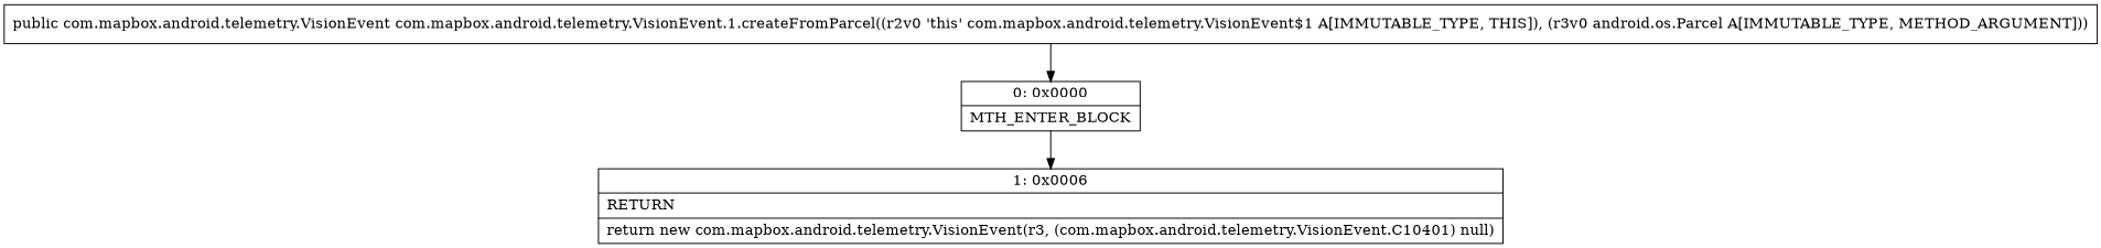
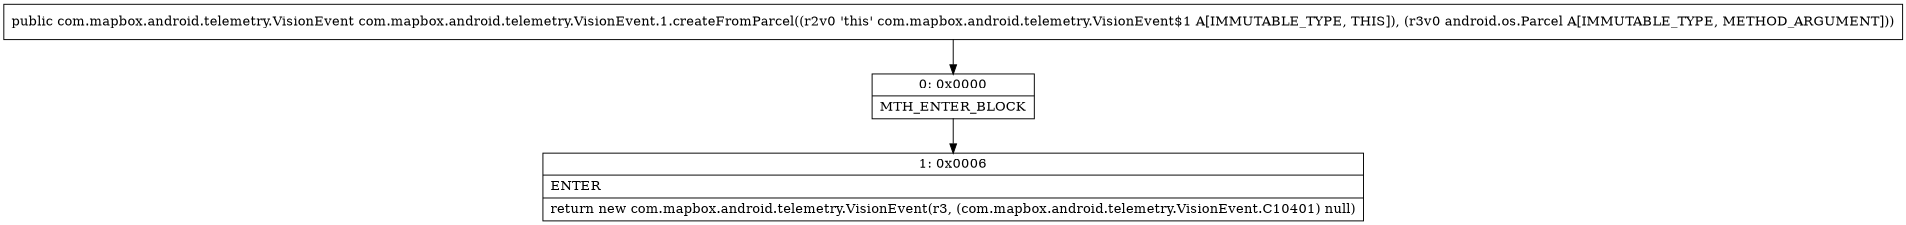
  digraph {
    node [shape=record]
    n1 [label="{0\:\ 0x0000|MTH_ENTER_BLOCK\l}"]
-   n2 [label="{1\:\ 0x0006|RETURN\l|return new com.mapbox.android.telemetry.VisionEvent(r3, (com.mapbox.android.telemetry.VisionEvent.C10401) null)\l}"]
+   n2 [label="{1\:\ 0x0006|ENTER\l|return new com.mapbox.android.telemetry.VisionEvent(r3, (com.mapbox.android.telemetry.VisionEvent.C10401) null)\l}"]
    n3 [label="{public com.mapbox.android.telemetry.VisionEvent com.mapbox.android.telemetry.VisionEvent.1.createFromParcel((r2v0 'this' com.mapbox.android.telemetry.VisionEvent$1 A[IMMUTABLE_TYPE, THIS]), (r3v0 android.os.Parcel A[IMMUTABLE_TYPE, METHOD_ARGUMENT])) }"]
    n1 -> n2
    n3 -> n1
  }
